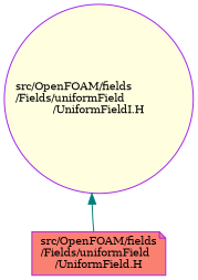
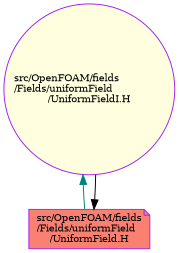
  digraph {
    fontname="DejaVu Serif"
    node [color=purple fontname="DejaVu Serif" fontsize=10 style=filled]
    edge [dir=back fontname="DejaVu Serif" fontsize=10 labelfontname=FreeSans labelfontsize=10 style=solid]
    n1 [fillcolor=lightyellow fontcolor=black height=0.2 label="src/OpenFOAM/fields\l/Fields/uniformField\l/UniformFieldI.H" shape=circle width=0.4]
    n2 [height=0.2 label="src/OpenFOAM/fields\l/Fields/uniformField\l/UniformField.H" shape=note width=0.4 fillcolor=salmon]
    n1 -> n2 [color=teal]
+   n2 -> n1 [color=black]
  }
